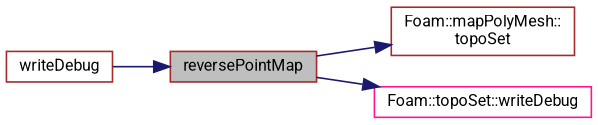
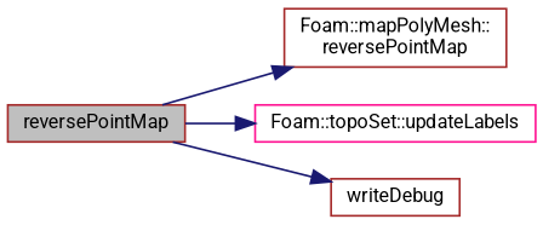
  digraph {
    fontname=Roboto
    rankdir=LR
    node [color=brown fontname=Roboto fontsize=10 shape=record]
    edge [color=midnightblue fontname=Roboto fontsize=10 labelfontname=Helvetica labelfontsize=10 style=solid]
    n1 [fillcolor=grey75 fontcolor=black height=0.2 label=reversePointMap style=filled width=0.4]
-   n2 [height=0.2 label="Foam::mapPolyMesh::\ltopoSet" width=0.4]
-   n3 [color=deeppink height=0.2 label="Foam::topoSet::writeDebug" width=0.4]
+   n2 [height=0.2 label="Foam::mapPolyMesh::\lreversePointMap" width=0.4]
+   n3 [color=deeppink height=0.2 label="Foam::topoSet::updateLabels" width=0.4]
    n4 [height=0.2 label=writeDebug width=0.4]
    n1 -> n2
    n1 -> n3
-   n4 -> n1
+   n1 -> n4
  }
